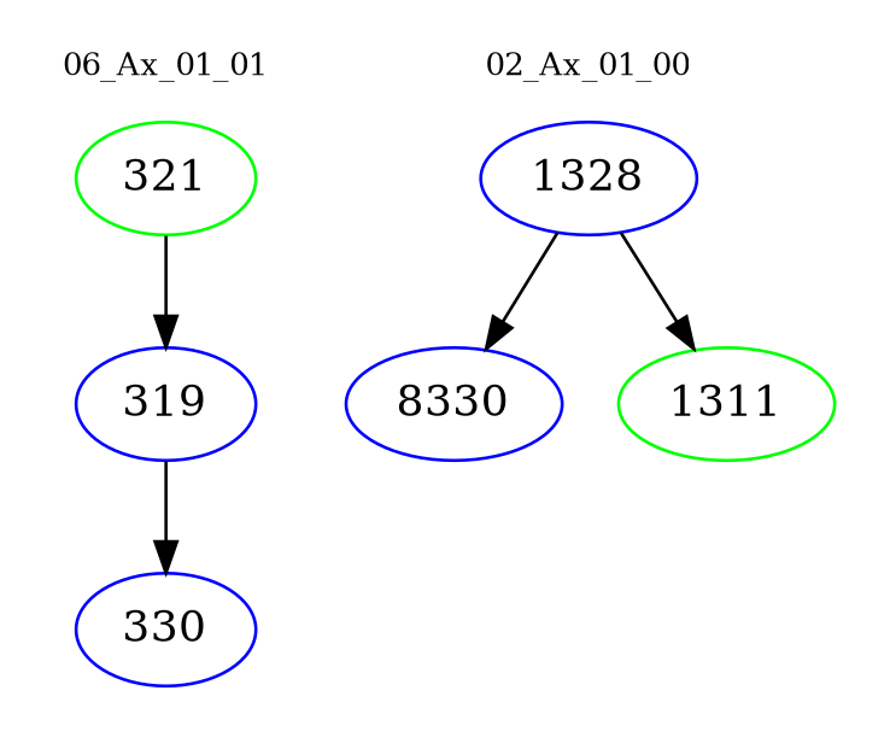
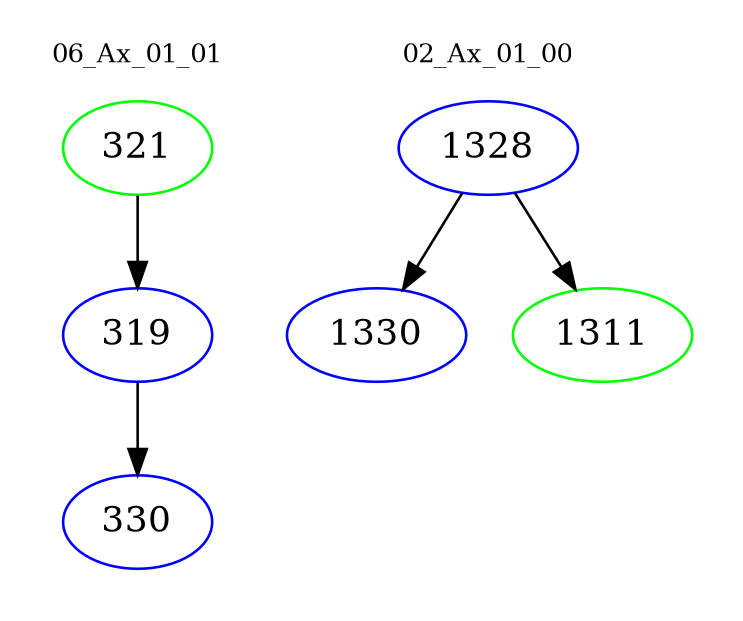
  digraph {
    node [color=blue]
    edge [color=black]
    n1 [label=319]
    n2 [color=green label=321]
    n3 [label=330]
    n4 [label=1328]
-   n5 [label=8330]
+   n5 [label=1330]
    n6 [color=green label=1311]
    subgraph cluster_1 {
      color=white
      fontsize=10
      label="06_Ax_01_01"
      n1
      n2
      n3
    }
    subgraph cluster_2 {
      color=white
      fontsize=10
      label="02_Ax_01_00"
      n4
      n5
      n6
    }
    n1 -> n3
    n2 -> n1
    n4 -> n5
    n4 -> n6
  }
